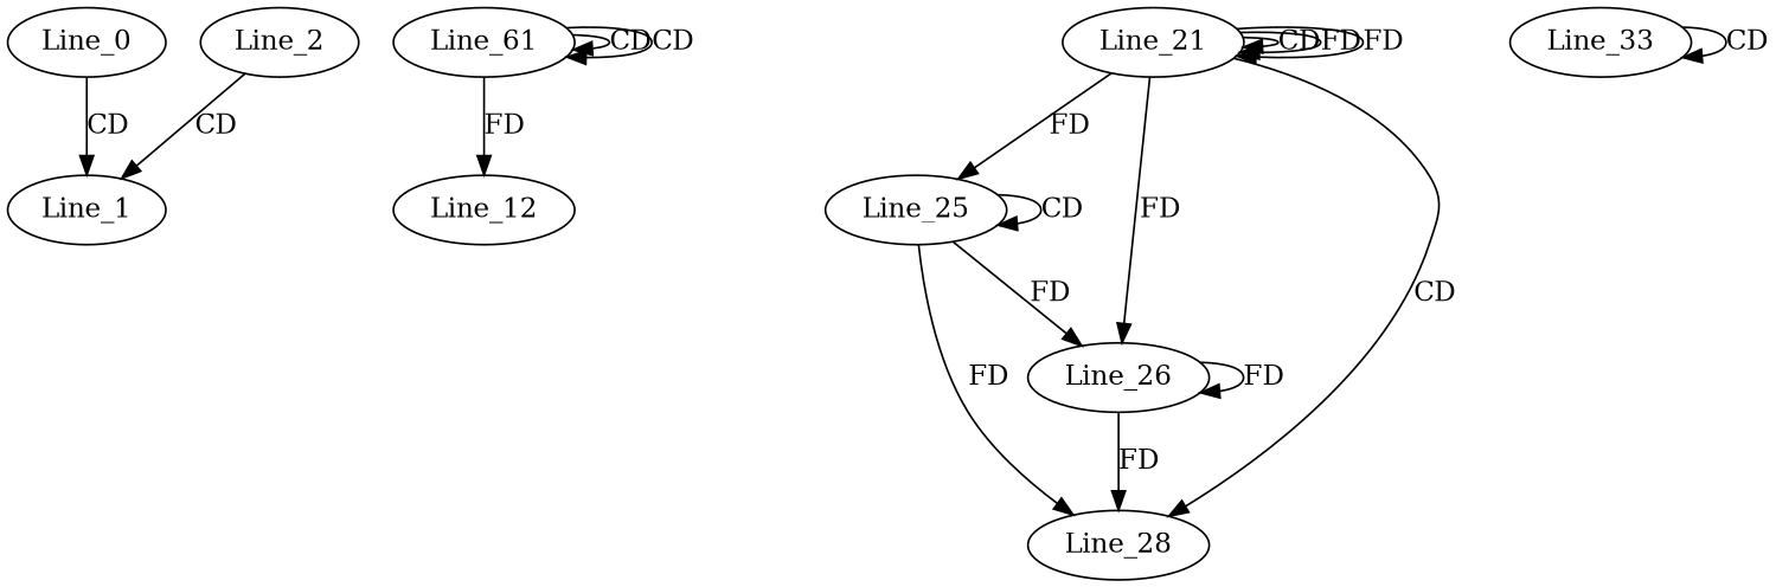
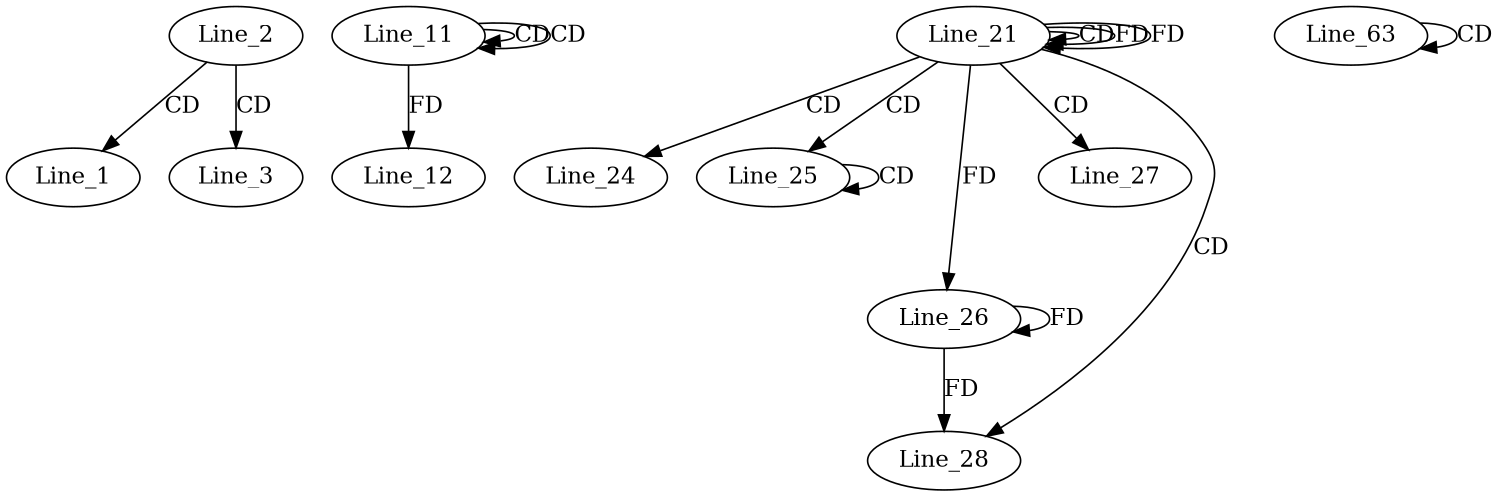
  digraph {
-   Line_0
    Line_1
    Line_2
-   Line_11 [label=Line_61]
+   Line_3
+   Line_11
    Line_12
    Line_21
+   Line_24
    Line_25
    Line_26
+   Line_27
    Line_28
-   Line_33
-   Line_0 -> Line_1 [label=CD]
+   Line_33 [label=Line_63]
    Line_2 -> Line_1 [label=CD]
+   Line_2 -> Line_3 [label=CD]
    Line_11 -> Line_11 [label=CD]
    Line_11 -> Line_11 [label=CD]
    Line_11 -> Line_12 [label=FD]
    Line_21 -> Line_21 [label=CD]
    Line_21 -> Line_21 [label=FD]
    Line_21 -> Line_21 [label=FD]
-   Line_21 -> Line_25 [label=FD]
+   Line_21 -> Line_24 [label=CD]
+   Line_21 -> Line_25 [label=CD]
    Line_21 -> Line_26 [label=FD]
+   Line_21 -> Line_27 [label=CD]
    Line_21 -> Line_28 [label=CD]
    Line_25 -> Line_25 [label=CD]
-   Line_25 -> Line_26 [label=FD]
-   Line_25 -> Line_28 [label=FD]
    Line_26 -> Line_26 [label=FD]
    Line_26 -> Line_28 [label=FD]
    Line_33 -> Line_33 [label=CD]
  }
